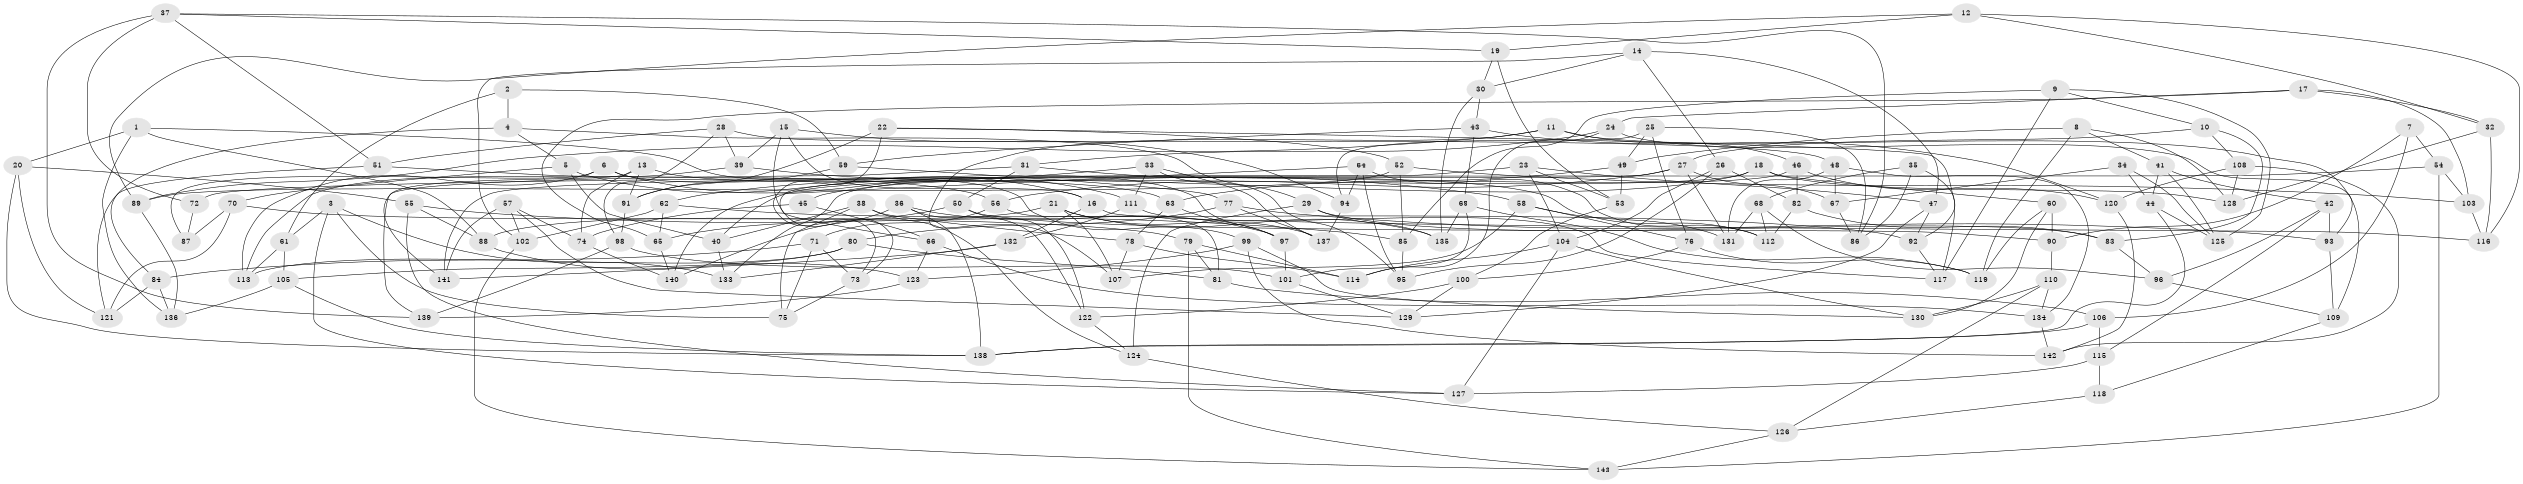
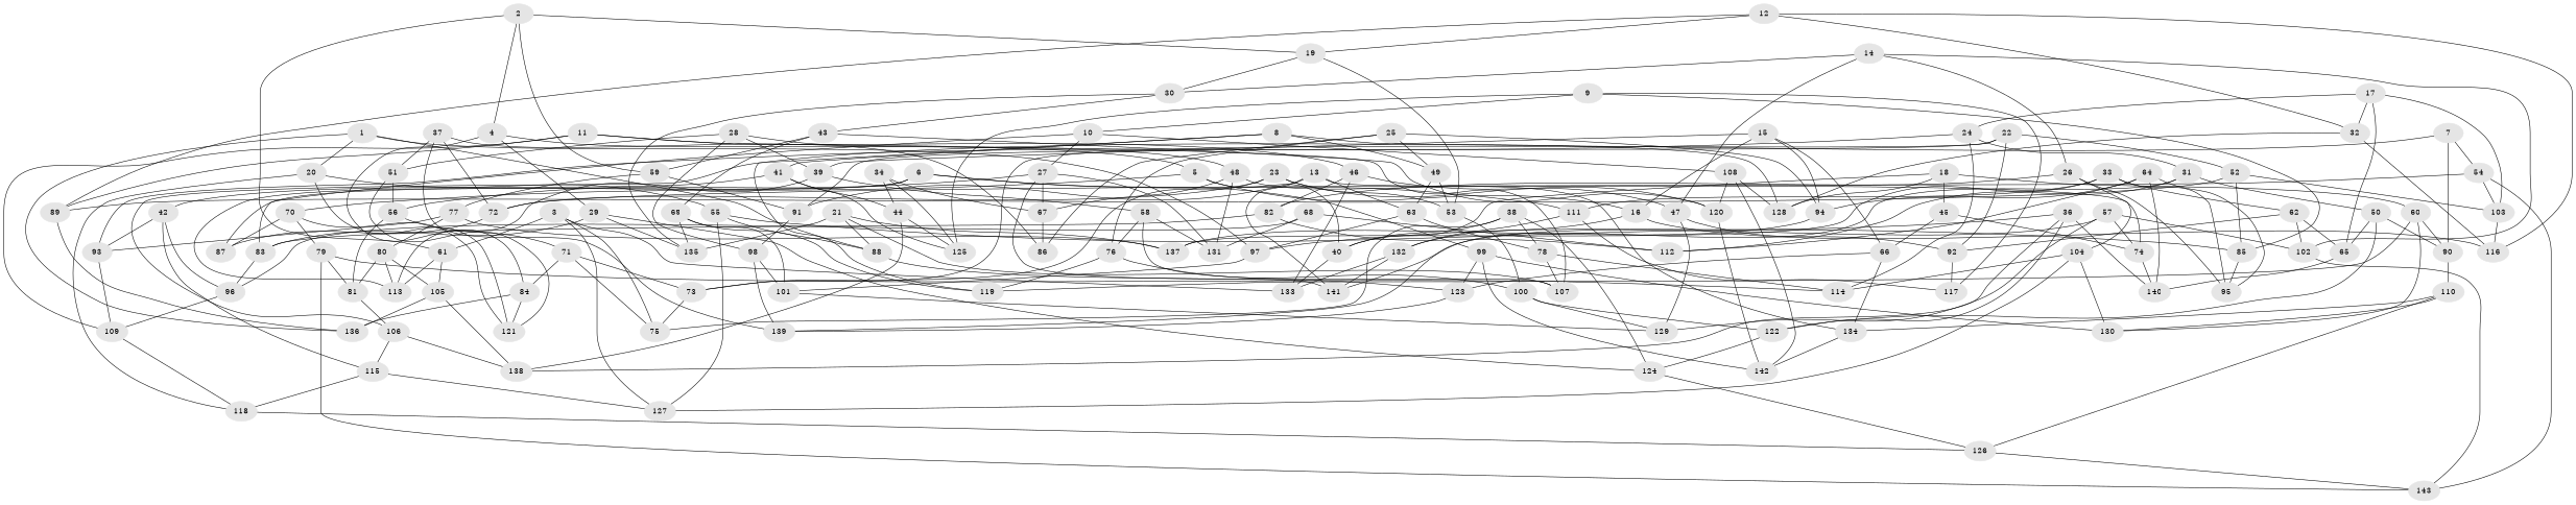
  graph {
    node [color=gray90 style=filled]
    1
    20
    88
    97
    136
    55
    118
    121
    123
    101
    2
    4
    19
    59
    61
    5
    29
    84
    30
    53
    91
    77
    113
    105
    3
    75
    127
    133
    16
    40
    70
    83
    135
    124
    116
    132
    87
    79
    6
    99
    111
    130
    142
    117
    7
    54
    90
    106
    34
    125
    44
    67
    103
    72
    143
    110
    138
    115
    8
    41
    49
    119
    128
    42
    63
    9
    10
    85
    27
    108
    95
    141
    56
    131
    96
    120
    11
    46
    89
    107
    109
    82
    12
    32
    13
    74
    78
    140
    98
    14
    26
    47
    102
    104
    43
    92
    129
    15
    39
    66
    94
    58
    134
    137
    17
    24
    65
    31
    93
    114
    18
    45
    60
    100
    126
    21
    22
    52
    73
    23
    50
    112
    139
    25
    76
    86
    71
    81
    28
    48
    51
    69
    122
    33
    62
-   35
    68
    36
    37
    38
    57
    80
    64
    1 -- 20
    1 -- 88
    1 -- 97
    1 -- 136
    20 -- 55
-   20 -- 138
+   20 -- 118
    20 -- 121
    88 -- 123
    97 -- 101
    55 -- 88
    55 -- 127
    55 -- 85
    118 -- 126
    123 -- 139
    101 -- 129
    2 -- 4
-   37 -- 19
+   2 -- 19
    2 -- 59
    2 -- 61
    4 -- 5
    4 -- 29
    4 -- 84
    19 -- 30
    19 -- 53
    59 -- 91
    59 -- 77
    61 -- 113
    61 -- 105
    5 -- 16
    5 -- 40
    5 -- 70
    29 -- 83
    29 -- 135
    29 -- 124
    84 -- 136
    84 -- 121
    30 -- 135
    30 -- 43
    53 -- 100
    91 -- 98
    77 -- 137
    77 -- 93
    77 -- 80
    105 -- 136
    105 -- 138
    3 -- 61
    3 -- 75
    3 -- 127
    3 -- 133
    16 -- 116
    16 -- 132
    40 -- 133
    70 -- 121
    70 -- 87
    70 -- 79
    83 -- 96
    124 -- 126
    132 -- 133
    132 -- 141
    79 -- 143
    79 -- 114
    79 -- 81
    6 -- 113
    6 -- 87
    6 -- 99
    6 -- 111
    99 -- 123
    99 -- 130
    99 -- 142
    111 -- 132
    111 -- 117
    7 -- 54
    7 -- 90
    7 -- 106
    54 -- 103
    54 -- 72
    54 -- 143
    90 -- 110
    106 -- 138
    106 -- 115
    34 -- 125
    34 -- 44
    34 -- 67
    44 -- 125
    44 -- 138
    67 -- 86
    103 -- 116
    72 -- 87
    110 -- 130
    110 -- 134
    110 -- 126
    115 -- 118
    115 -- 127
    8 -- 41
    8 -- 49
    8 -- 119
    8 -- 128
    41 -- 125
    41 -- 44
    41 -- 42
    49 -- 53
    49 -- 63
    42 -- 115
    42 -- 96
    42 -- 93
    63 -- 97
    63 -- 78
    9 -- 117
    9 -- 125
    9 -- 10
    9 -- 85
    10 -- 83
    10 -- 27
    10 -- 108
    85 -- 95
    27 -- 67
    27 -- 141
    27 -- 56
    27 -- 131
    108 -- 142
    108 -- 128
    108 -- 120
    56 -- 71
    56 -- 81
    96 -- 109
    120 -- 142
    11 -- 46
    11 -- 89
    11 -- 107
    11 -- 109
    46 -- 133
    46 -- 120
    46 -- 82
    89 -- 136
    109 -- 118
    82 -- 83
    82 -- 112
    12 -- 19
    12 -- 116
    12 -- 89
    12 -- 32
    32 -- 116
    32 -- 128
    13 -- 91
    13 -- 63
    13 -- 141
    13 -- 74
    74 -- 140
    78 -- 107
    78 -- 114
    98 -- 101
    98 -- 139
    14 -- 30
    14 -- 26
    14 -- 47
    14 -- 102
    26 -- 95
    26 -- 82
    26 -- 104
    47 -- 92
    47 -- 129
    102 -- 143
    104 -- 127
    104 -- 130
    104 -- 114
    43 -- 59
    43 -- 120
    43 -- 69
    92 -- 117
    15 -- 16
    15 -- 39
    15 -- 66
    15 -- 94
    39 -- 113
    39 -- 58
    66 -- 123
    66 -- 134
    94 -- 137
    58 -- 131
    58 -- 107
    58 -- 76
    134 -- 142
    17 -- 103
    17 -- 32
    17 -- 24
    17 -- 65
    24 -- 31
    24 -- 93
    24 -- 114
    65 -- 140
    31 -- 50
    31 -- 112
    31 -- 139
    93 -- 109
    18 -- 40
    18 -- 128
    18 -- 45
    18 -- 60
    45 -- 74
    45 -- 66
    60 -- 130
    60 -- 90
    60 -- 119
    100 -- 129
    100 -- 122
    126 -- 143
    21 -- 88
    21 -- 135
    21 -- 107
    21 -- 137
    22 -- 91
    22 -- 92
    22 -- 52
    22 -- 73
    52 -- 103
    52 -- 85
    52 -- 89
    73 -- 75
    23 -- 53
-   23 -- 104
+   23 -- 72
    23 -- 47
    23 -- 73
    50 -- 90
    50 -- 65
    50 -- 122
    25 -- 49
    25 -- 94
    25 -- 76
    25 -- 86
    76 -- 119
    76 -- 100
    71 -- 84
    71 -- 75
    71 -- 73
    81 -- 106
    28 -- 98
    28 -- 39
    28 -- 48
    28 -- 51
    48 -- 67
    48 -- 131
    48 -- 134
    51 -- 121
    51 -- 56
    69 -- 101
    69 -- 135
    69 -- 119
    122 -- 124
    33 -- 111
    33 -- 95
    33 -- 137
    33 -- 62
    62 -- 102
    62 -- 92
    62 -- 65
-   35 -- 117
-   35 -- 86
-   35 -- 68
    68 -- 131
    68 -- 96
    68 -- 112
    36 -- 97
    36 -- 138
    36 -- 140
    36 -- 122
    37 -- 72
    37 -- 139
    37 -- 86
    37 -- 51
    38 -- 75
    38 -- 40
    38 -- 124
    38 -- 78
    57 -- 141
    57 -- 74
    57 -- 102
    57 -- 129
    80 -- 113
    80 -- 105
    80 -- 81
    64 -- 95
    64 -- 140
    64 -- 94
    64 -- 112
  }
